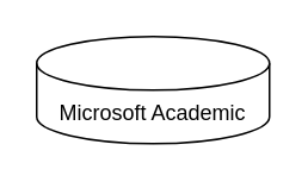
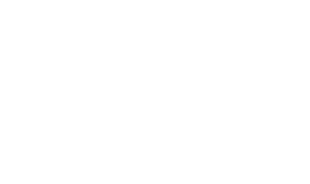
  <mxCell id="0" />
  <mxCell id="1" parent="0" />
- <mxCell id="2" value="&lt;span&gt;Microsoft Academic&lt;/span&gt;" style="shape=cylinder3;whiteSpace=wrap;html=1;boundedLbl=1;backgroundOutline=1;size=15;" vertex="1" parent="1"><mxGeometry x="20" y="20" width="130" height="60" as="geometry" /></mxCell>
